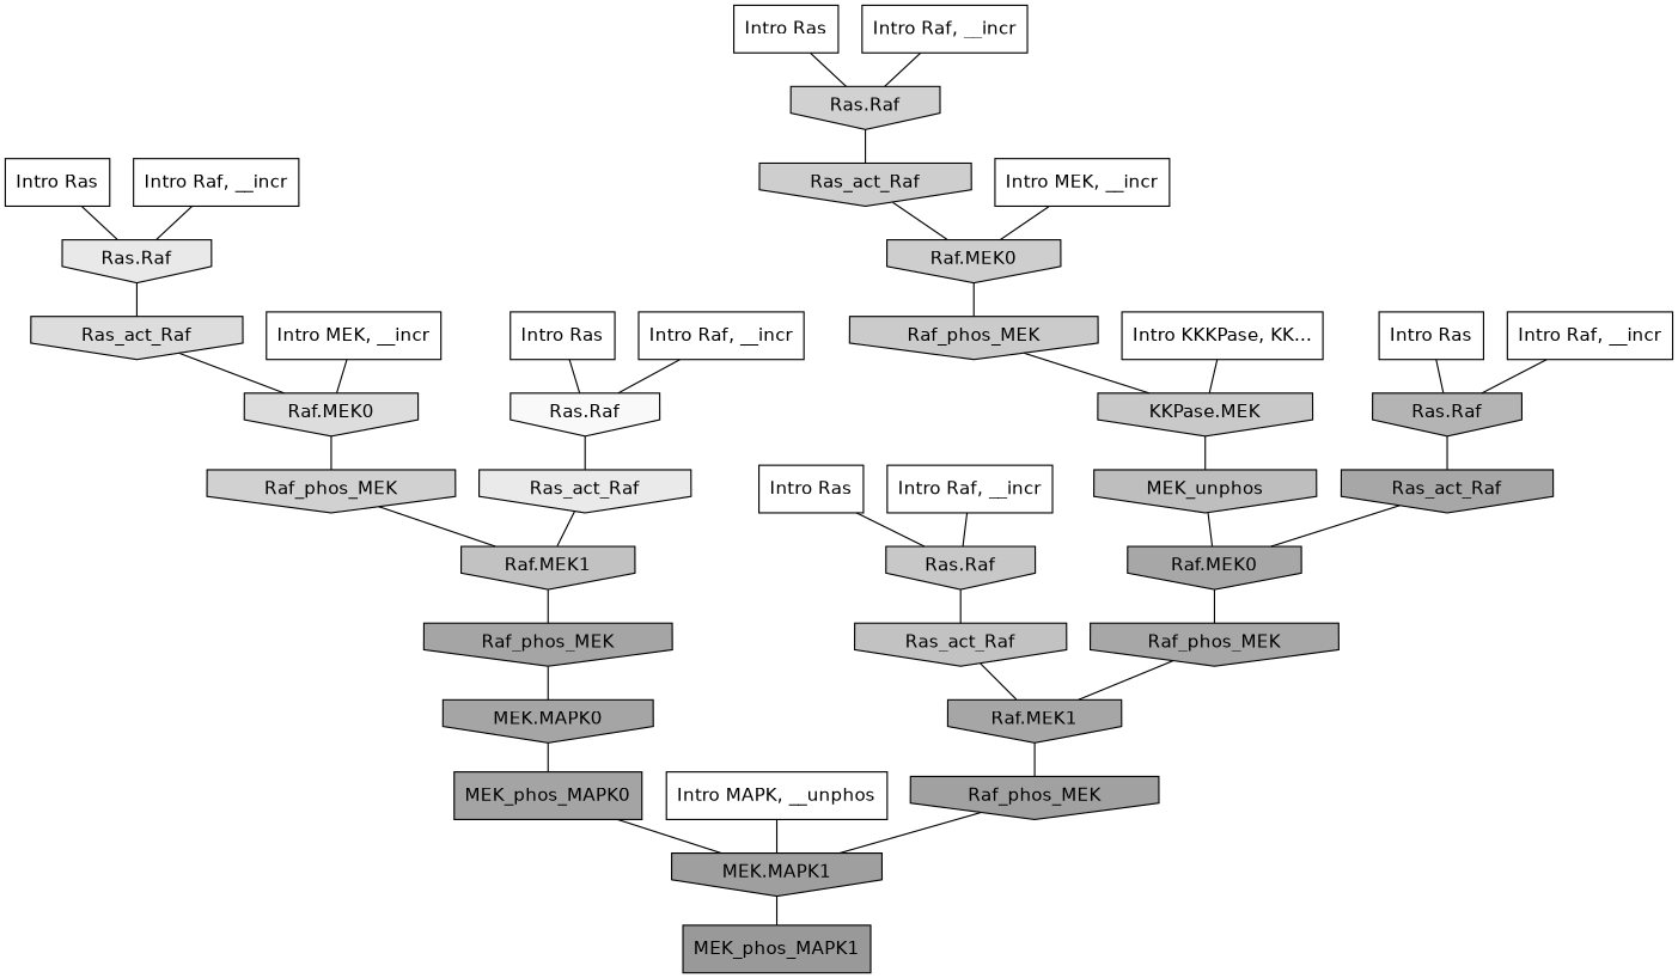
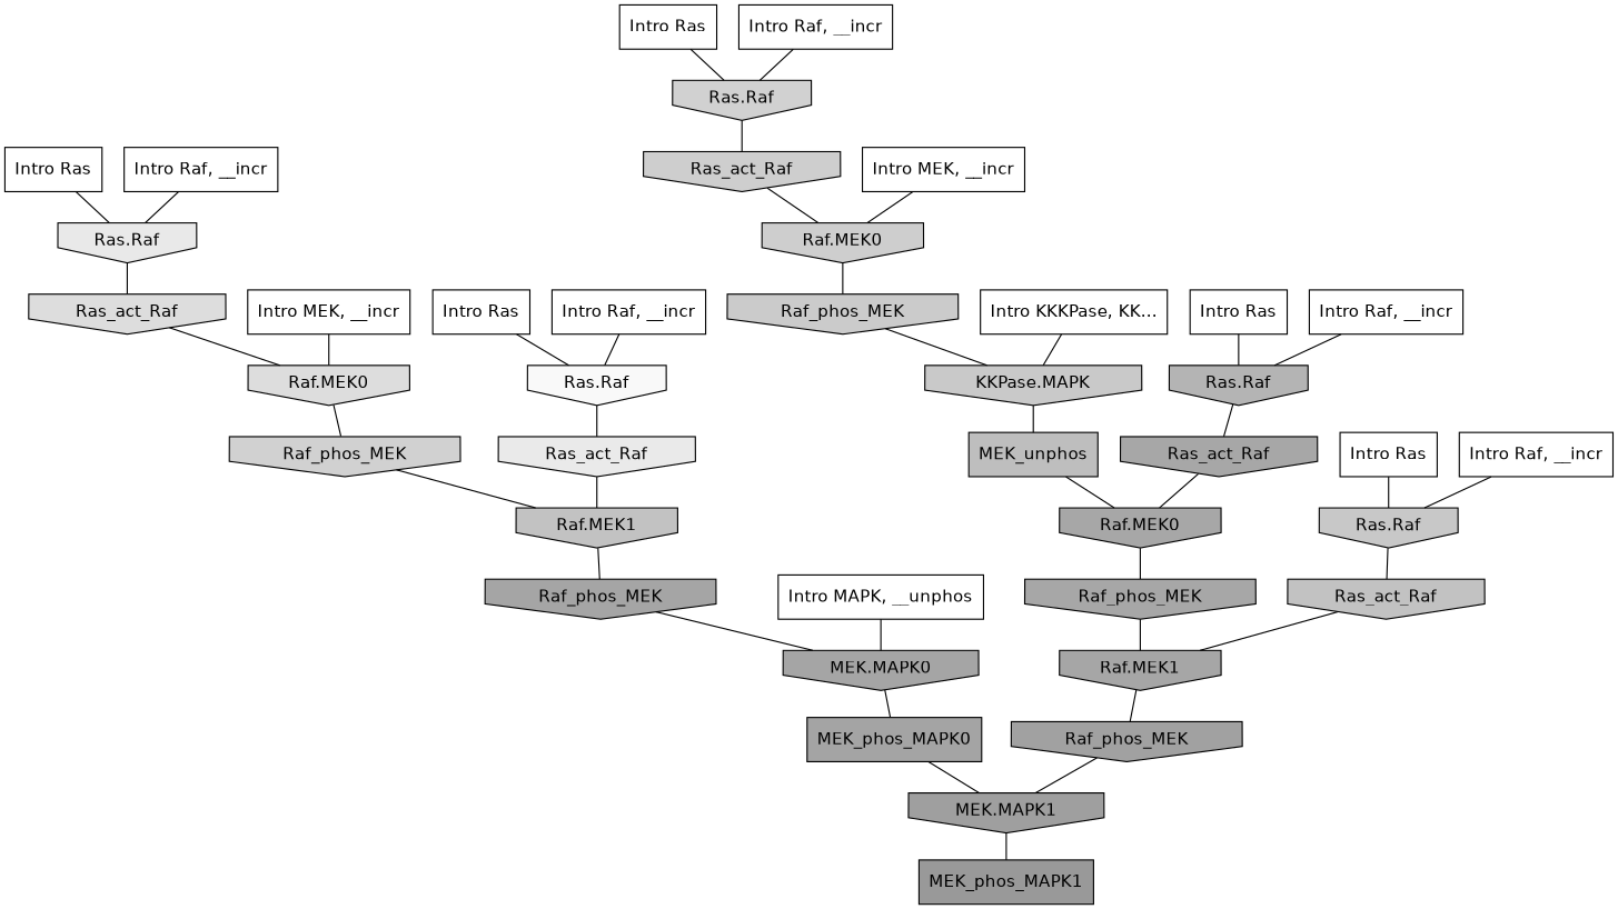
  digraph {
    fontname="DejaVu Sans"
    rankdir=TB
    ranksep=0.30
    node [fillcolor="0.000 0.000 1.000" fontname="DejaVu Sans" shape=invhouse style=filled]
    edge [color="0.000 0.000 0.000" dir=none fontname="DejaVu Sans"]
    n1 [label="Intro Ras" shape=rectangle]
    n2 [fillcolor="0.000 0.000 0.818" label="Ras.Raf"]
    n3 [fillcolor="0.000 0.000 0.808" label=Ras_act_Raf]
    n4 [label="Intro Ras" shape=rectangle]
    n5 [fillcolor="0.000 0.000 0.973" label="Ras.Raf"]
    n6 [fillcolor="0.000 0.000 0.915" label=Ras_act_Raf]
    n7 [label="Intro Ras" shape=rectangle]
    n8 [fillcolor="0.000 0.000 0.784" label="Ras.Raf"]
    n9 [fillcolor="0.000 0.000 0.758" label=Ras_act_Raf]
    n10 [label="Intro Ras" shape=rectangle]
    n11 [fillcolor="0.000 0.000 0.912" label="Ras.Raf"]
    n12 [fillcolor="0.000 0.000 0.866" label=Ras_act_Raf]
    n13 [label="Intro Ras" shape=rectangle]
    n14 [fillcolor="0.000 0.000 0.706" label="Ras.Raf"]
    n15 [fillcolor="0.000 0.000 0.655" label=Ras_act_Raf]
    n16 [label="Intro Raf, __incr" shape=rectangle]
    n17 [label="Intro Raf, __incr" shape=rectangle]
    n18 [label="Intro Raf, __incr" shape=rectangle]
    n19 [label="Intro Raf, __incr" shape=rectangle]
    n20 [label="Intro Raf, __incr" shape=rectangle]
    n21 [label="Intro MEK, __incr" shape=rectangle]
    n22 [fillcolor="0.000 0.000 0.808" label="Raf.MEK0"]
    n23 [fillcolor="0.000 0.000 0.796" label=Raf_phos_MEK]
    n24 [label="Intro MEK, __incr" shape=rectangle]
    n25 [fillcolor="0.000 0.000 0.866" label="Raf.MEK0"]
    n26 [fillcolor="0.000 0.000 0.818" label=Raf_phos_MEK]
    n27 [label="Intro MAPK, __unphos" shape=rectangle]
    n28 [fillcolor="0.000 0.000 0.645" label="MEK.MAPK0"]
    n29 [fillcolor="0.000 0.000 0.643" label=MEK_phos_MAPK0 shape=box]
    n30 [label="Intro KKKPase, KK..." shape=rectangle]
-   n31 [fillcolor="0.000 0.000 0.789" label="KKPase.MEK"]
-   n32 [fillcolor="0.000 0.000 0.746" label=MEK_unphos]
+   n31 [fillcolor="0.000 0.000 0.789" label="KKPase.MAPK"]
+   n32 [fillcolor="0.000 0.000 0.746" label=MEK_unphos shape=box]
    n33 [fillcolor="0.000 0.000 0.760" label="Raf.MEK1"]
    n34 [fillcolor="0.000 0.000 0.645" label=Raf_phos_MEK]
    n35 [fillcolor="0.000 0.000 0.655" label="Raf.MEK0"]
    n36 [fillcolor="0.000 0.000 0.649" label="Raf.MEK1"]
    n37 [fillcolor="0.000 0.000 0.630" label=Raf_phos_MEK]
    n38 [fillcolor="0.000 0.000 0.655" label=Raf_phos_MEK]
    n39 [fillcolor="0.000 0.000 0.624" label="MEK.MAPK1"]
    n40 [fillcolor="0.000 0.000 0.600" label=MEK_phos_MAPK1 shape=box]
    n1 -> n2
    n2 -> n3
    n3 -> n22
    n4 -> n5
    n5 -> n6
    n6 -> n33
    n7 -> n8
    n8 -> n9
    n9 -> n36
    n10 -> n11
    n11 -> n12
    n12 -> n25
    n13 -> n14
    n14 -> n15
    n15 -> n35
    n16 -> n14
    n17 -> n2
    n18 -> n5
    n19 -> n8
    n20 -> n11
    n21 -> n22
    n22 -> n23
    n23 -> n31
    n24 -> n25
    n25 -> n26
    n26 -> n33
-   n27 -> n39
+   n27 -> n28
    n28 -> n29
    n29 -> n39
    n30 -> n31
    n31 -> n32
    n32 -> n35
    n33 -> n34
    n34 -> n28
    n35 -> n38
    n36 -> n37
    n37 -> n39
    n38 -> n36
    n39 -> n40
  }
